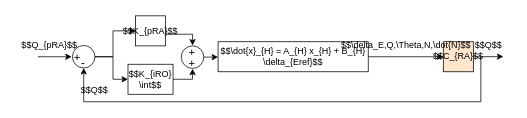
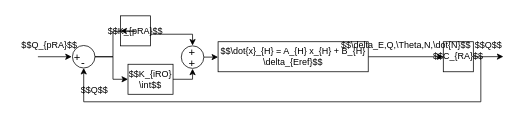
  <mxCell id="0" />
  <mxCell id="1" parent="0" />
  <mxCell id="2" style="edgeStyle=orthogonalEdgeStyle;rounded=0;orthogonalLoop=1;jettySize=auto;html=1;entryX=0;entryY=0.5;entryDx=0;entryDy=0;" parent="1" source="3" target="12" edge="1"><mxGeometry relative="1" as="geometry" /></mxCell>
  <mxCell id="3" value="$$\dot{x}_{H} = A_{H} x_{H} + B_{H} \delta_{Eref}$$" style="rounded=0;whiteSpace=wrap;html=1;" parent="1" vertex="1"><mxGeometry x="290" y="55" width="200" height="40" as="geometry" /></mxCell>
  <mxCell id="4" style="edgeStyle=orthogonalEdgeStyle;rounded=0;orthogonalLoop=1;jettySize=auto;html=1;" edge="1" parent="1" source="5"><mxGeometry relative="1" as="geometry"><mxPoint x="256" y="60" as="targetPoint" /><Array as="points"><mxPoint x="256" y="45" /></Array></mxGeometry></mxCell>
- <mxCell id="5" value="$$K_{pRA}$$" style="whiteSpace=wrap;html=1;" parent="1" vertex="1"><mxGeometry x="180" y="20.5" width="40" height="40" as="geometry" /></mxCell>
+ <mxCell id="5" value="$$K_{pRA}$$" style="whiteSpace=wrap;html=1;" parent="1" vertex="1"><mxGeometry x="160" y="20.5" width="40" height="40" as="geometry" /></mxCell>
  <mxCell id="6" style="edgeStyle=orthogonalEdgeStyle;rounded=0;orthogonalLoop=1;jettySize=auto;html=1;entryX=0;entryY=0.5;entryDx=0;entryDy=0;" parent="1" source="8" target="5" edge="1"><mxGeometry relative="1" as="geometry"><Array as="points"><mxPoint x="150" y="75" /><mxPoint x="150" y="41" /><mxPoint x="180" y="41" /></Array></mxGeometry></mxCell>
  <mxCell id="7" style="edgeStyle=orthogonalEdgeStyle;rounded=0;orthogonalLoop=1;jettySize=auto;html=1;entryX=0;entryY=0.5;entryDx=0;entryDy=0;" edge="1" parent="1" source="8" target="20"><mxGeometry relative="1" as="geometry"><Array as="points"><mxPoint x="150" y="75" /><mxPoint x="150" y="105" /></Array></mxGeometry></mxCell>
  <mxCell id="8" value="&lt;div style=&quot;font-size: 8px;&quot;&gt;&lt;br&gt;&lt;/div&gt;" style="ellipse;whiteSpace=wrap;html=1;aspect=fixed;align=left;" parent="1" vertex="1"><mxGeometry x="96" y="60" width="30" height="30" as="geometry" /></mxCell>
  <mxCell id="9" value="+" style="text;html=1;align=center;verticalAlign=middle;resizable=0;points=[];autosize=1;strokeColor=none;fillColor=none;fontSize=15;" parent="1" vertex="1"><mxGeometry x="87" y="60" width="30" height="30" as="geometry" /></mxCell>
  <mxCell id="10" value="-" style="text;html=1;align=center;verticalAlign=middle;resizable=0;points=[];autosize=1;strokeColor=none;fillColor=none;fontSize=15;" parent="1" vertex="1"><mxGeometry x="95" y="67" width="30" height="30" as="geometry" /></mxCell>
  <mxCell id="11" style="edgeStyle=orthogonalEdgeStyle;rounded=0;orthogonalLoop=1;jettySize=auto;html=1;" parent="1" source="12" edge="1"><mxGeometry relative="1" as="geometry"><mxPoint x="111" y="90" as="targetPoint" /><Array as="points"><mxPoint x="640" y="75" /><mxPoint x="640" y="135" /><mxPoint x="111" y="135" /></Array></mxGeometry></mxCell>
- <mxCell id="12" value="$$C_{RA}$$" style="whiteSpace=wrap;html=1;fillColor=#ffe6cc;" parent="1" vertex="1"><mxGeometry x="590" y="55" width="40" height="40" as="geometry" /></mxCell>
+ <mxCell id="12" value="$$C_{RA}$$" style="whiteSpace=wrap;html=1;" parent="1" vertex="1"><mxGeometry x="590" y="55" width="40" height="40" as="geometry" /></mxCell>
  <mxCell id="13" value="$$Q$$" style="text;html=1;align=center;verticalAlign=middle;resizable=0;points=[];autosize=1;strokeColor=none;fillColor=none;" parent="1" vertex="1"><mxGeometry x="95" y="105" width="60" height="30" as="geometry" /></mxCell>
  <mxCell id="14" value="$$Q$$" style="text;html=1;align=center;verticalAlign=middle;resizable=0;points=[];autosize=1;strokeColor=none;fillColor=none;" parent="1" vertex="1"><mxGeometry x="620" y="45" width="60" height="30" as="geometry" /></mxCell>
  <mxCell id="15" value="" style="endArrow=classic;html=1;rounded=0;" parent="1" edge="1"><mxGeometry width="50" height="50" relative="1" as="geometry"><mxPoint x="640" y="75" as="sourcePoint" /><mxPoint x="670" y="74.8" as="targetPoint" /></mxGeometry></mxCell>
  <mxCell id="16" value="$$\delta_E,Q,\Theta,N,\dot{N}$$" style="text;html=1;align=center;verticalAlign=middle;resizable=0;points=[];autosize=1;strokeColor=none;fillColor=none;" parent="1" vertex="1"><mxGeometry x="440" y="45" width="200" height="30" as="geometry" /></mxCell>
  <mxCell id="17" value="" style="endArrow=classic;html=1;rounded=0;" parent="1" edge="1"><mxGeometry width="50" height="50" relative="1" as="geometry"><mxPoint x="50" y="75" as="sourcePoint" /><mxPoint x="95" y="75" as="targetPoint" /></mxGeometry></mxCell>
  <mxCell id="18" value="$$Q_{pRA}$$" style="text;html=1;align=center;verticalAlign=middle;resizable=0;points=[];autosize=1;strokeColor=none;fillColor=none;" parent="1" vertex="1"><mxGeometry x="20" y="45" width="90" height="30" as="geometry" /></mxCell>
  <mxCell id="19" style="edgeStyle=orthogonalEdgeStyle;rounded=0;orthogonalLoop=1;jettySize=auto;html=1;" edge="1" parent="1" source="20"><mxGeometry relative="1" as="geometry"><mxPoint x="256" y="91" as="targetPoint" /><Array as="points"><mxPoint x="256" y="105" /></Array></mxGeometry></mxCell>
  <mxCell id="20" value="$$K_{iRO} \int$$" style="whiteSpace=wrap;html=1;" vertex="1" parent="1"><mxGeometry x="170" y="85" width="60" height="40" as="geometry" /></mxCell>
  <mxCell id="21" style="edgeStyle=orthogonalEdgeStyle;rounded=0;orthogonalLoop=1;jettySize=auto;html=1;exitX=1;exitY=0.5;exitDx=0;exitDy=0;entryX=0;entryY=0.5;entryDx=0;entryDy=0;" edge="1" parent="1" source="22" target="3"><mxGeometry relative="1" as="geometry" /></mxCell>
  <mxCell id="22" value="&lt;div style=&quot;font-size: 8px;&quot;&gt;&lt;br&gt;&lt;/div&gt;" style="ellipse;whiteSpace=wrap;html=1;aspect=fixed;align=left;" vertex="1" parent="1"><mxGeometry x="241" y="60.5" width="30" height="30" as="geometry" /></mxCell>
  <mxCell id="23" value="+" style="text;html=1;align=center;verticalAlign=middle;resizable=0;points=[];autosize=1;strokeColor=none;fillColor=none;fontSize=15;" vertex="1" parent="1"><mxGeometry x="240" y="52.5" width="30" height="30" as="geometry" /></mxCell>
  <mxCell id="24" value="+" style="text;html=1;align=center;verticalAlign=middle;resizable=0;points=[];autosize=1;strokeColor=none;fillColor=none;fontSize=15;" vertex="1" parent="1"><mxGeometry x="240" y="67.5" width="30" height="30" as="geometry" /></mxCell>
